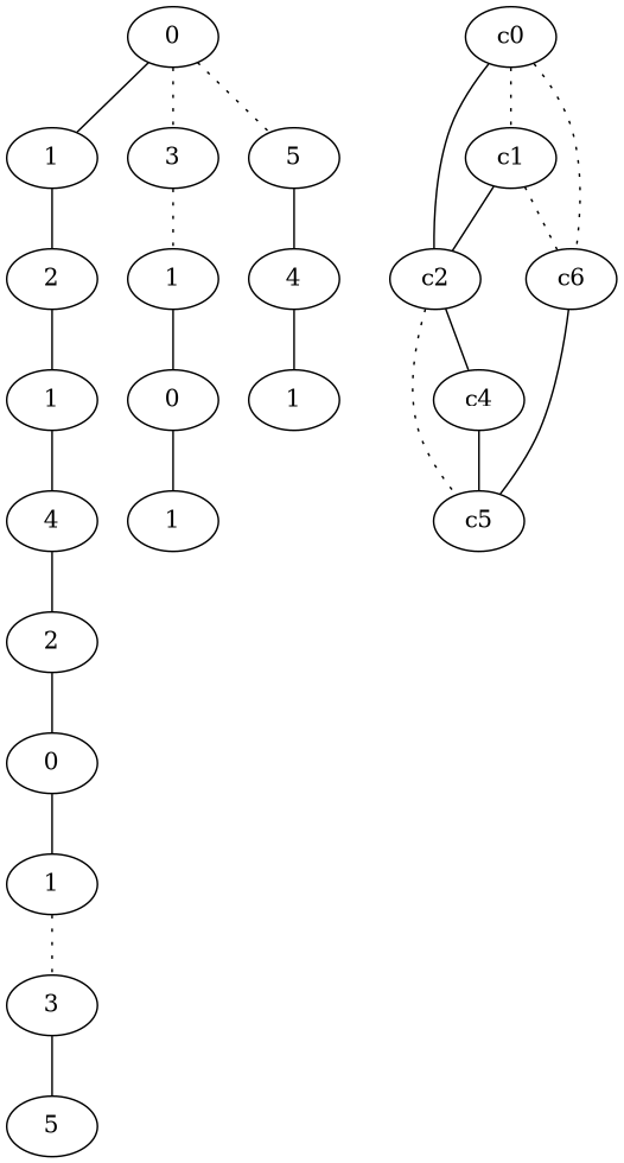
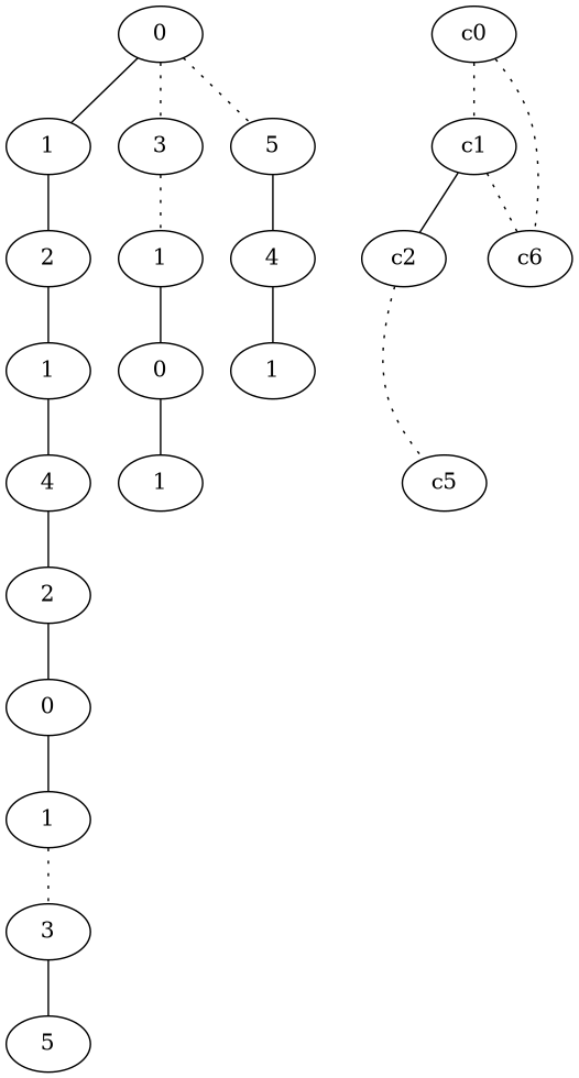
  graph {
    n1 [label=0]
    n2 [label=1]
    n3 [label=3]
    n4 [label=5]
    n5 [label=2]
    n6 [label=1]
    n7 [label=4]
    n8 [label=1]
    n9 [label=4]
    n10 [label=2]
    n11 [label=0]
    n12 [label=1]
    n13 [label=3]
    n14 [label=5]
    n15 [label=0]
    n16 [label=1]
    n17 [label=1]
    c0
    c1
    c2
    n21 [label=c6]
    c5
-   c4
    n1 -- n2
    n1 -- n3 [style=dotted]
    n1 -- n4 [style=dotted]
    n2 -- n5
    n3 -- n6 [style=dotted]
    n4 -- n7
    n5 -- n8
    n6 -- n15
    n7 -- n17
    n8 -- n9
    n9 -- n10
    n10 -- n11
    n11 -- n12
    n12 -- n13 [style=dotted]
    n13 -- n14
    n15 -- n16
    c0 -- c1 [style=dotted]
-   c0 -- c2
    c0 -- n21 [style=dotted]
    c1 -- c2
    c1 -- n21 [style=dotted]
    c2 -- c5 [style=dotted]
-   c2 -- c4
-   n21 -- c5
-   c4 -- c5
  }
